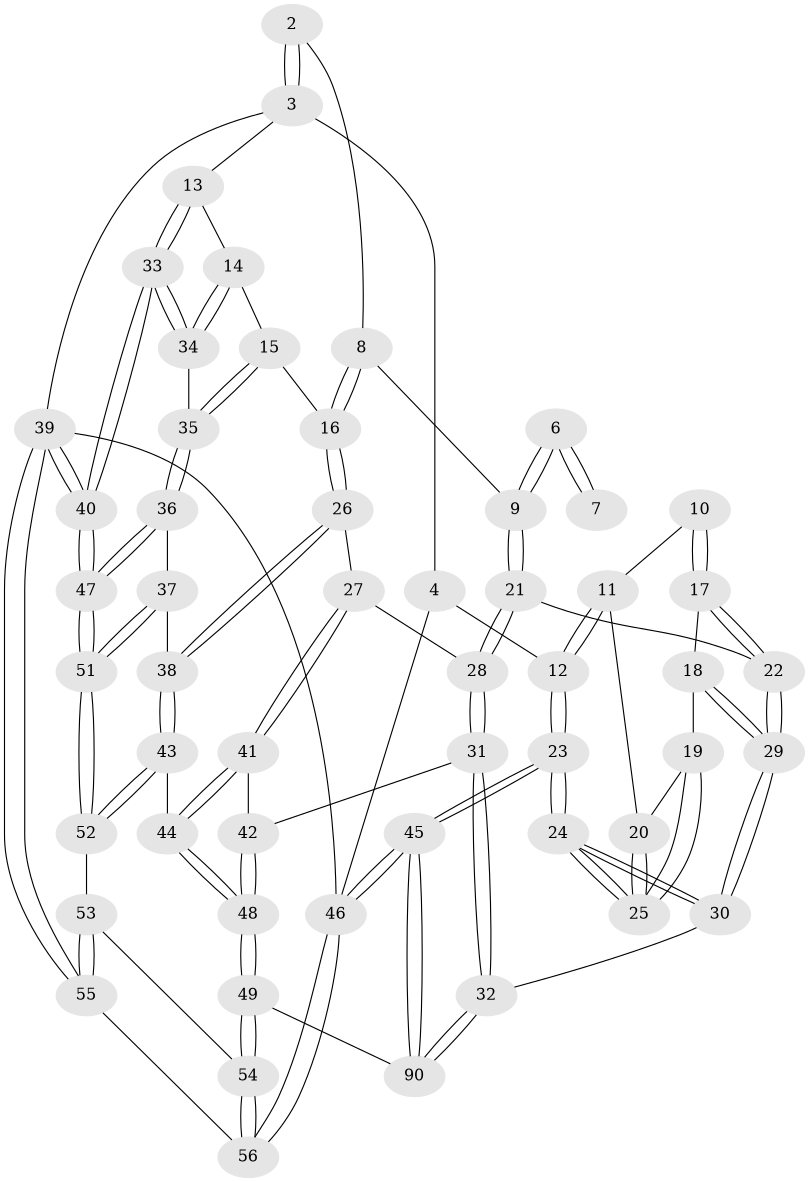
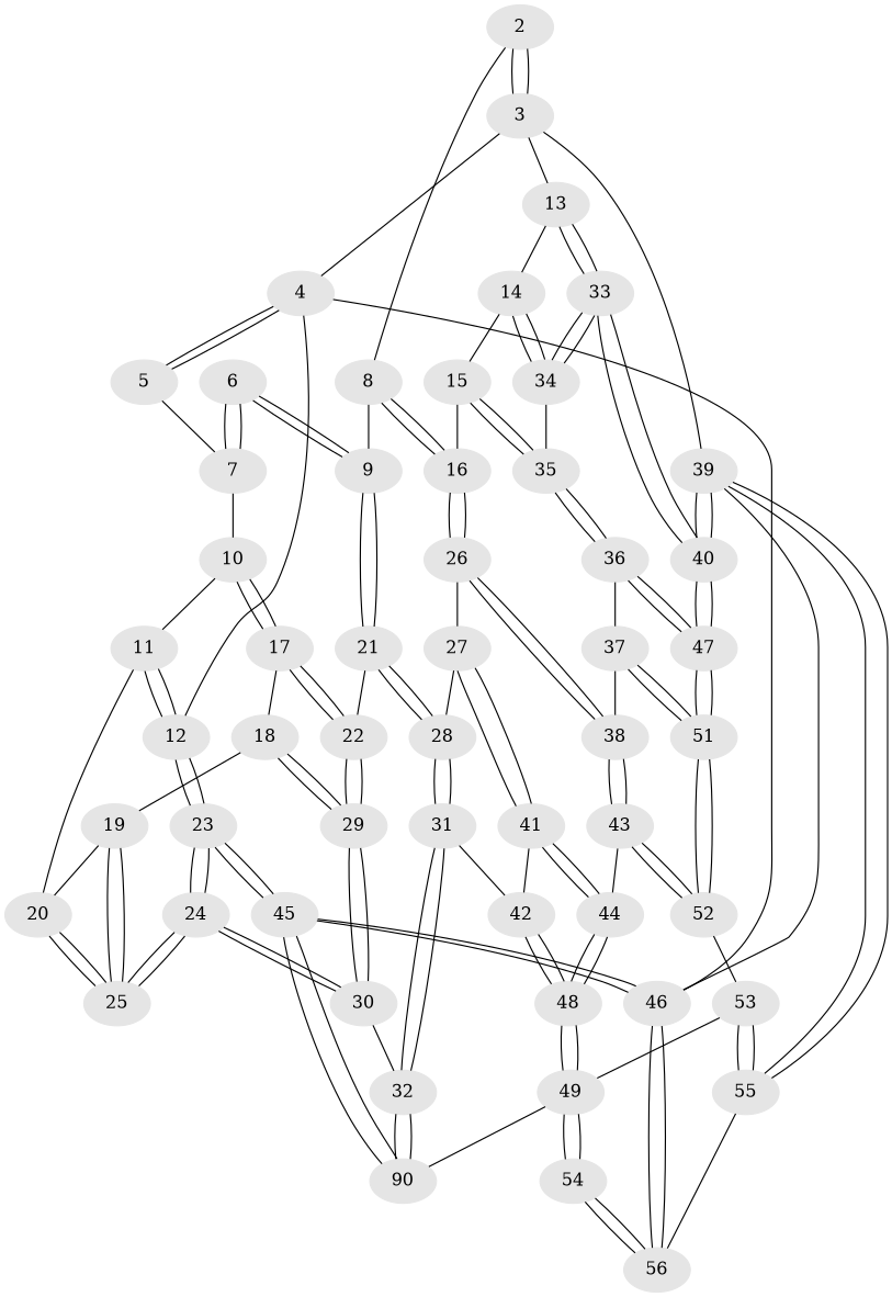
  graph {
    node [color=gray90 style=filled]
    2
    3
    8
    6
    7
    9
    4
    13
    39
    16
+   5
    12
    46
    14
    33
    40
    55
    23
    56
    10
    21
    11
    17
    26
    22
    28
    20
    18
    25
    24
    45
    15
    34
    35
    36
    27
    38
    19
    29
    30
    31
    n42 [label=90]
    32
    41
    43
    42
    44
    48
    47
    37
    51
    52
    49
    53
    54
    2 -- 3
    2 -- 3
    2 -- 8
    3 -- 4
    3 -- 13
    3 -- 39
    8 -- 9
    8 -- 16
    8 -- 16
    6 -- 7
    6 -- 7
    6 -- 9
    6 -- 9
+   7 -- 10
    9 -- 21
    9 -- 21
+   4 -- 5
+   4 -- 5
    4 -- 12
    4 -- 46
    13 -- 14
    13 -- 33
    13 -- 33
    39 -- 46
    39 -- 40
    39 -- 40
    39 -- 55
    39 -- 55
    16 -- 26
    16 -- 26
+   5 -- 7
    12 -- 23
    12 -- 23
    46 -- 56
    46 -- 56
    14 -- 15
    14 -- 34
    14 -- 34
    33 -- 40
    33 -- 40
    33 -- 34
    33 -- 34
    40 -- 47
    40 -- 47
    55 -- 56
    23 -- 24
    23 -- 24
    23 -- 45
    23 -- 45
    10 -- 11
    10 -- 17
    10 -- 17
    21 -- 22
    21 -- 28
    21 -- 28
    11 -- 12
    11 -- 12
    11 -- 20
    17 -- 22
    17 -- 22
    17 -- 18
    26 -- 27
    26 -- 38
    26 -- 38
    22 -- 29
    22 -- 29
    28 -- 31
    28 -- 31
    20 -- 25
    20 -- 25
    18 -- 19
    18 -- 29
    18 -- 29
    24 -- 25
    24 -- 25
    24 -- 30
    24 -- 30
    45 -- 46
    45 -- 46
    45 -- n42
    45 -- n42
    15 -- 16
    15 -- 35
    15 -- 35
    34 -- 35
    35 -- 36
    35 -- 36
    36 -- 47
    36 -- 47
    36 -- 37
    27 -- 28
    27 -- 41
    27 -- 41
    38 -- 43
    38 -- 43
    19 -- 20
    19 -- 25
    19 -- 25
    29 -- 30
    29 -- 30
    30 -- 32
    31 -- 32
    31 -- 32
    31 -- 42
    32 -- n42
    32 -- n42
    41 -- 42
    41 -- 44
    41 -- 44
    43 -- 44
    43 -- 52
    43 -- 52
    42 -- 48
    42 -- 48
    44 -- 48
    44 -- 48
    48 -- 49
    48 -- 49
    47 -- 51
    47 -- 51
    37 -- 38
    37 -- 51
    37 -- 51
    51 -- 52
    51 -- 52
    52 -- 53
    49 -- n42
    49 -- 54
    49 -- 54
    53 -- 55
    53 -- 55
-   53 -- 54
+   53 -- 49
    54 -- 56
    54 -- 56
  }
